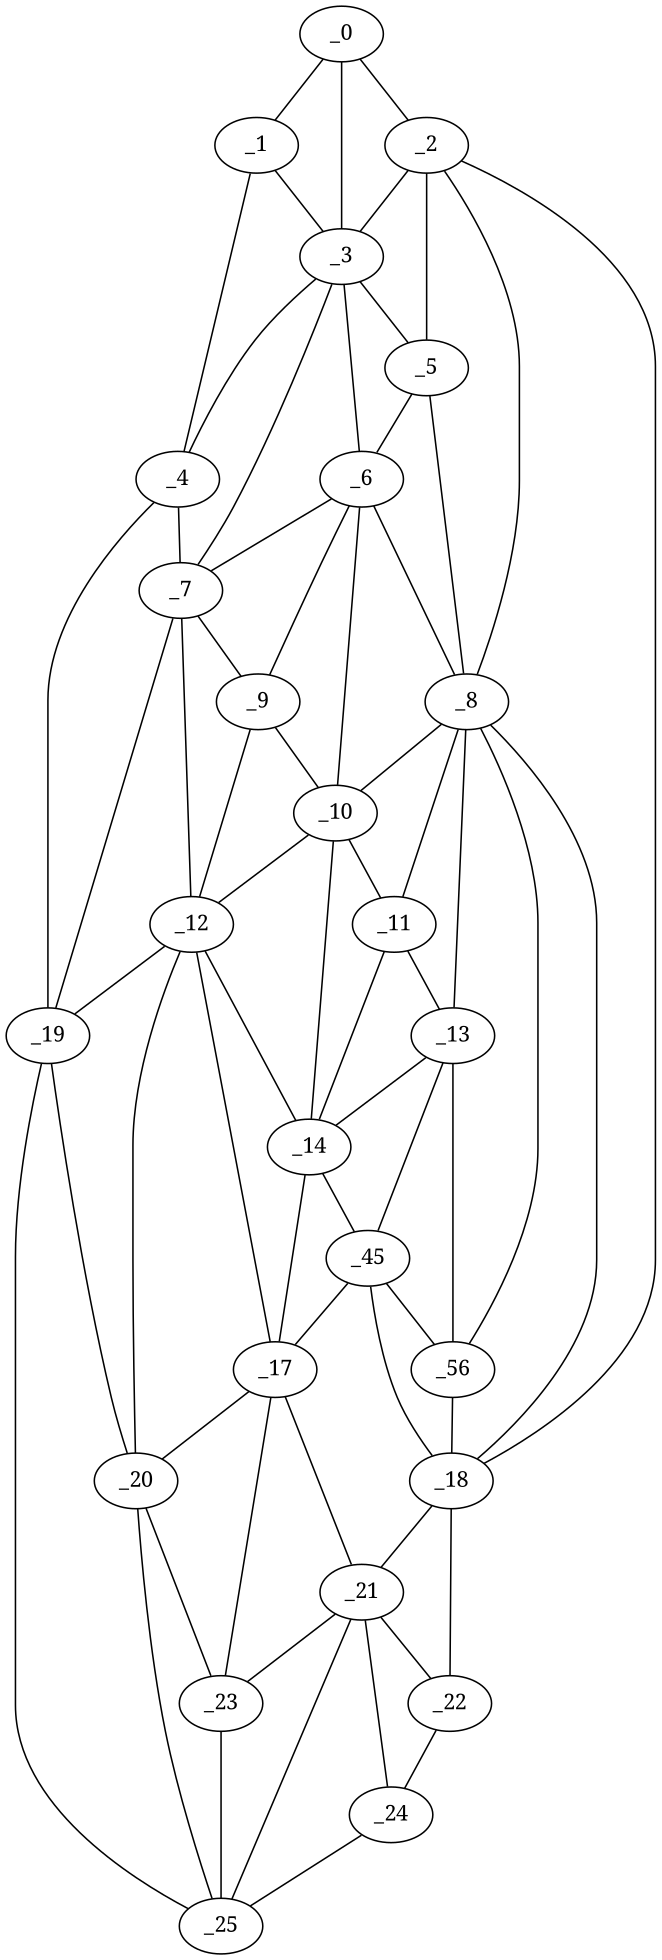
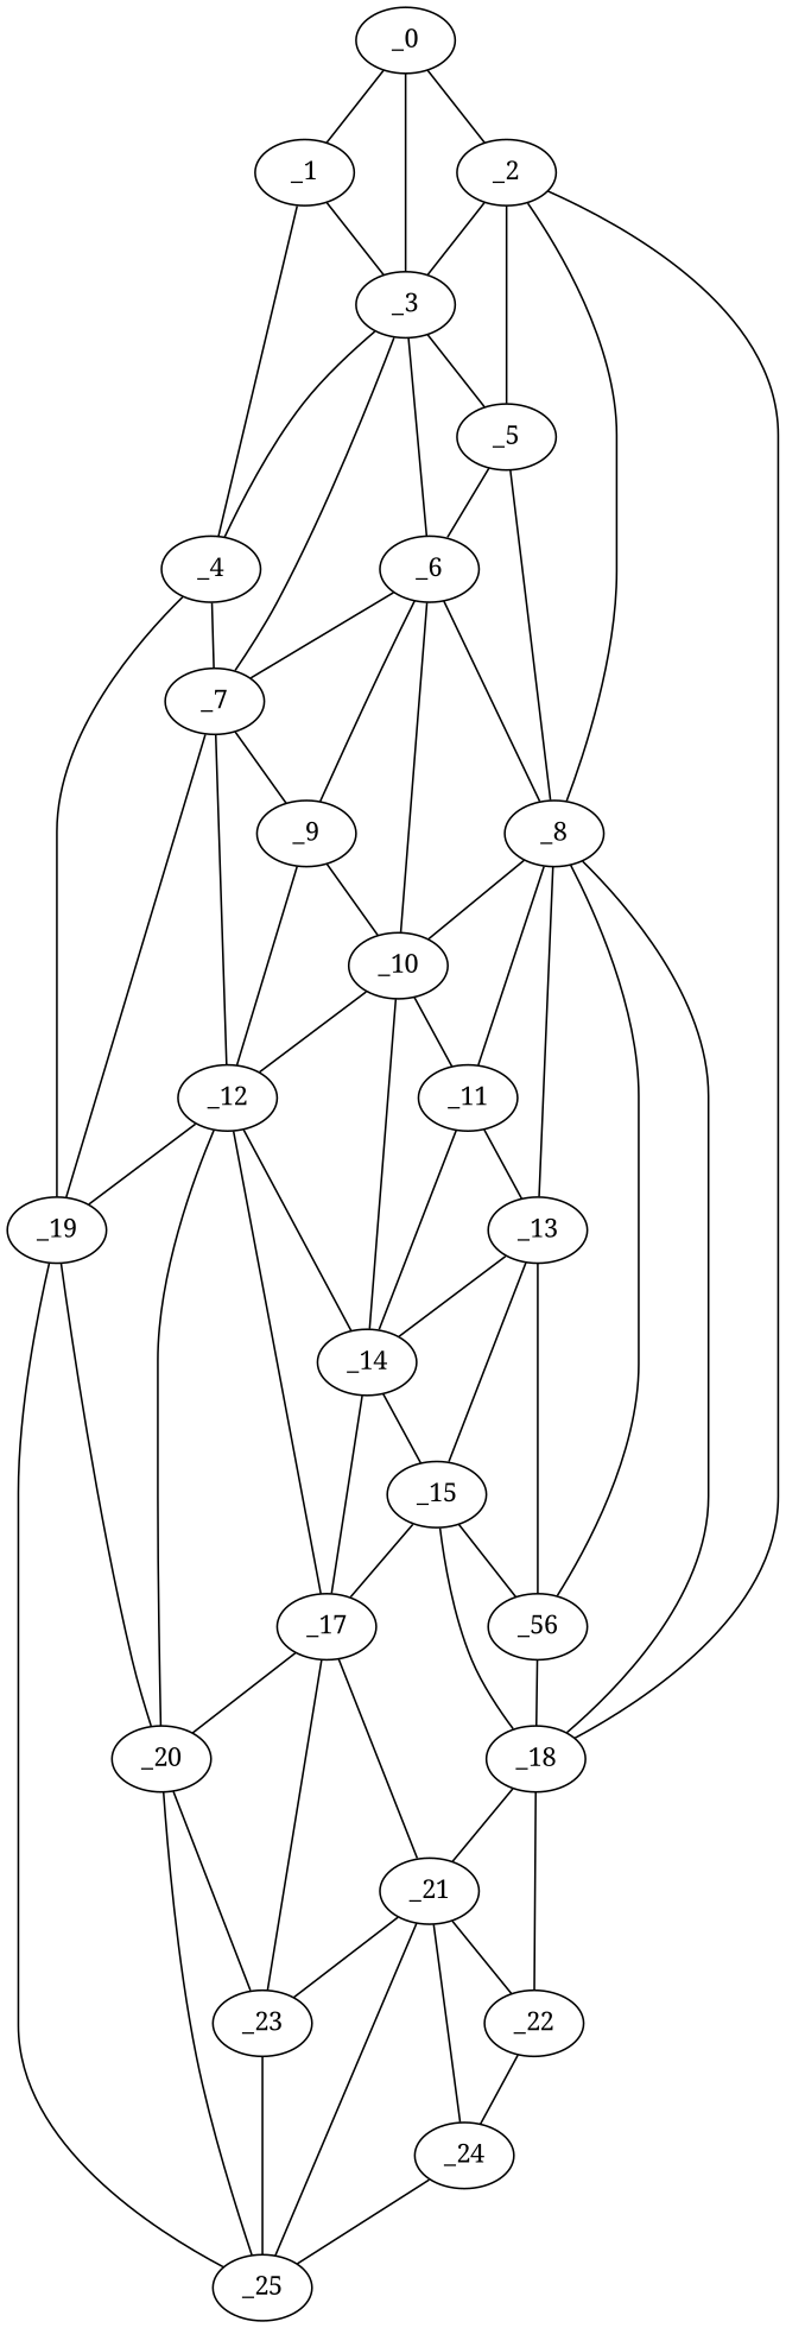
  graph {
    fontname="Noto Serif"
    node [fontname="Noto Serif" x=61 y=29]
    edge [fontname="Noto Serif" valence=2]
    _0 [x=4 y=39]
    _1 [x=5 y=48]
    _2 [x=16]
    _3 [x=18 y=43]
    _4 [x=26 y=68]
    _5 [x=46 y=31]
    _8
    _18 [x=109 y=27]
    _6 [x=54 y=45]
    _7 [x=54 y=55]
    _19 [x=110 y=94]
    _10 [x=64 y=43]
    _11 [x=68 y=34]
    _13 [x=77 y=34]
    n15 [label=_56 x=92 y=28]
    _21 [x=114 y=41]
    _22 [x=116]
    _9 [y=50]
    _12 [x=76 y=49]
    _20 [x=112 y=80]
    _25 [x=126 y=51]
    _14 [x=80 y=45]
-   _15 [x=90 y=39 label=_45]
+   _15 [x=90 y=39]
    _23 [x=116 y=64]
    _24 [x=126 y=37]
    _17 [x=96 y=48]
    _0 -- _1 [valence=1]
    _0 -- _2 [valence=1]
    _0 -- _3
    _1 -- _3
    _1 -- _4 [valence=1]
    _2 -- _3
    _2 -- _5
    _2 -- _8
    _2 -- _18 [valence=1]
    _3 -- _4 [valence=1]
    _3 -- _5
    _3 -- _6 [valence=1]
    _3 -- _7 [valence=1]
    _4 -- _7
    _4 -- _19 [valence=1]
    _5 -- _8
    _5 -- _6
    _8 -- _18 [valence=1]
    _8 -- _10
    _8 -- _11 [valence=1]
    _8 -- _13
    _8 -- n15
    _18 -- _21 [valence=1]
    _18 -- _22 [valence=1]
    _6 -- _8
    _6 -- _7 [valence=1]
    _6 -- _10
    _6 -- _9
    _7 -- _19
    _7 -- _9
    _7 -- _12
    _19 -- _20
    _19 -- _25 [valence=1]
    _10 -- _11
    _10 -- _12
    _10 -- _14 [valence=1]
    _11 -- _13 [valence=1]
    _11 -- _14
    _13 -- n15 [valence=1]
    _13 -- _14
    _13 -- _15 [valence=1]
    n15 -- _18 [valence=1]
    _21 -- _22
    _21 -- _25
    _21 -- _23
    _21 -- _24
    _22 -- _24 [valence=1]
    _9 -- _10 [valence=1]
    _9 -- _12 [valence=1]
    _12 -- _19 [valence=1]
    _12 -- _20
    _12 -- _14 [valence=1]
    _12 -- _17
    _20 -- _25 [valence=1]
    _20 -- _23
    _14 -- _15
    _14 -- _17
    _15 -- _18
    _15 -- n15
    _15 -- _17 [valence=1]
    _23 -- _25 [valence=1]
    _24 -- _25 [valence=1]
    _17 -- _21
    _17 -- _20
    _17 -- _23 [valence=1]
  }
